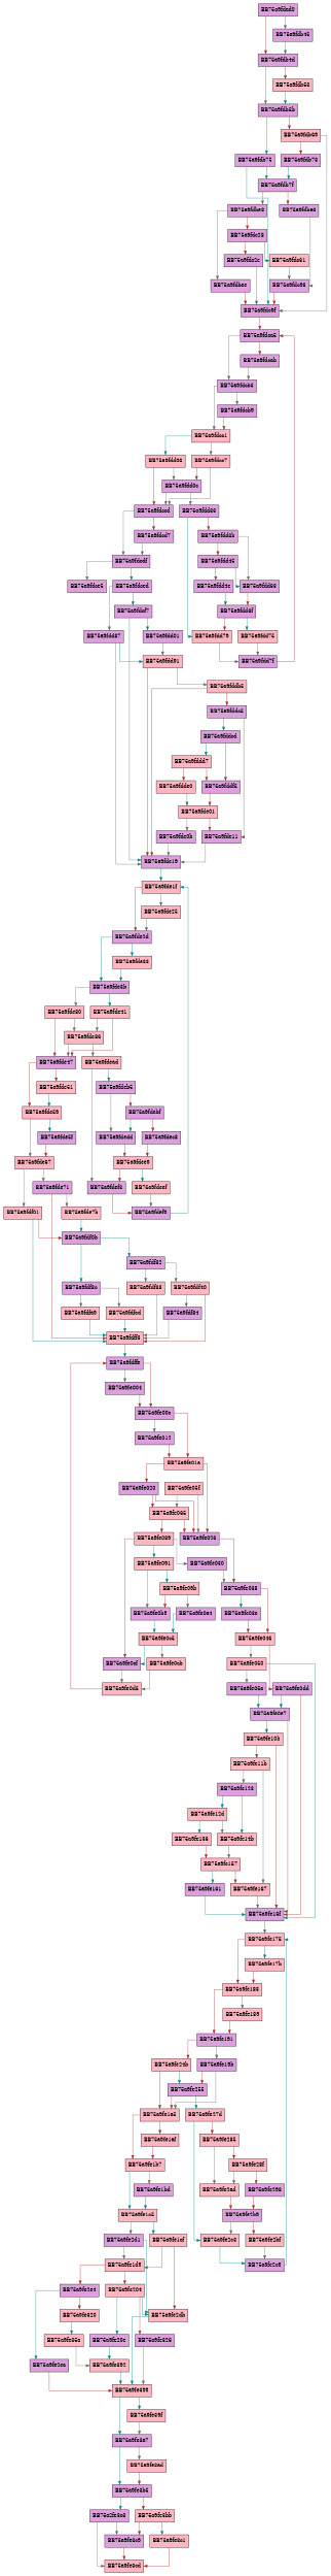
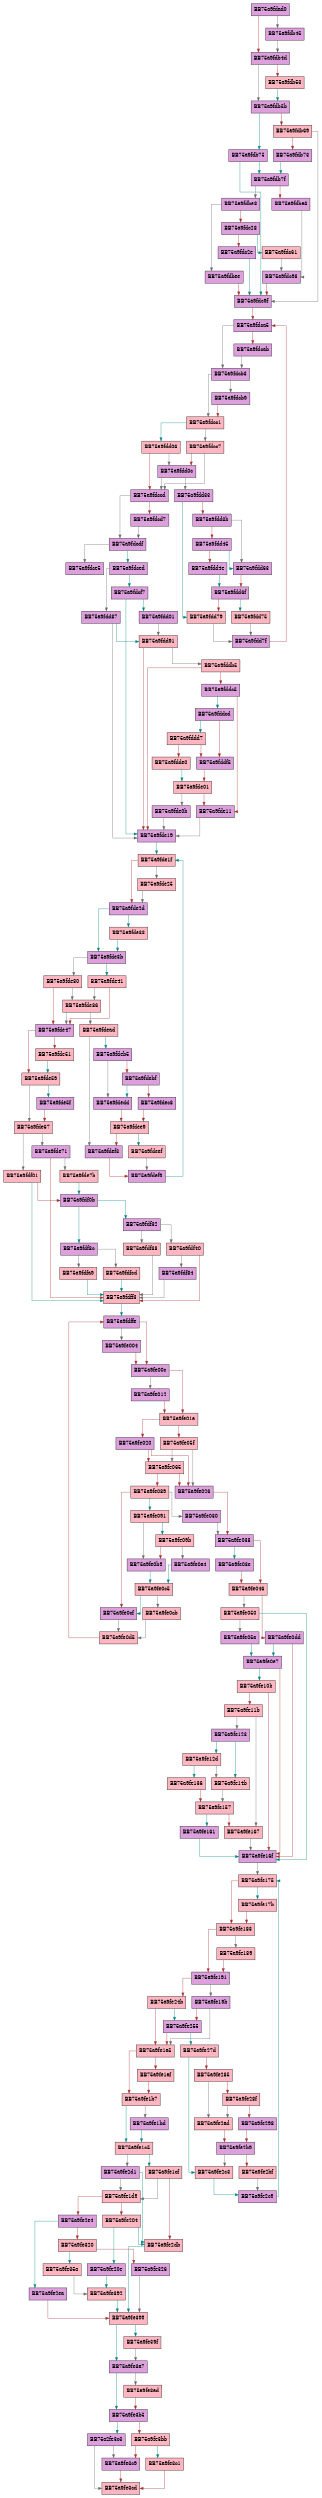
  digraph {
    splines=ortho
    node [fillcolor=plum shape=box style=filled]
    edge [color=brown]
    BB75a9fdad0
    BB75a9fdb4d
    BB75a9fdb45
    BB75a9fdb5b
    BB75a9fdb53 [fillcolor=lightpink]
    BB75a9fdb75
    BB75a9fdb69 [fillcolor=lightpink]
    BB75a9fdc9f
    BB75a9fdb7f
    BB75a9fdb73
    BB75a9fdca5
    BB75a9fdbe8
    BB75a9fdba6
    BB75a9fdcb3
    BB75a9fdcab
    BB75a9fdc28
    BB75a9fdbee
    BB75a9fdc98
    BB75a9fdc61 [fillcolor=lightpink]
    BB75a9fdc2e
    BB75a9fdcc1 [fillcolor=lightpink]
    BB75a9fdcb9
    BB75a9fdd06 [fillcolor=lightpink]
    BB75a9fdcc7 [fillcolor=lightpink]
    BB75a9fdd0c
    BB75a9fdccd
    BB75a9fdd33
    BB75a9fdcdf
    BB75a9fdcd7
    BB75a9fdd79 [fillcolor=lightpink]
    BB75a9fdd3b
    BB75a9fdced
    BB75a9fdce5
    BB75a9fdd87
    BB75a9fdcf7
    BB75a9fde19
    BB75a9fdd91 [fillcolor=lightpink]
    BB75a9fdd01
    BB75a9fde1f [fillcolor=lightpink]
    BB75a9fddb5 [fillcolor=lightpink]
    BB75a9fde2d
    BB75a9fde25 [fillcolor=lightpink]
    BB75a9fddc5
    BB75a9fdd7f
    BB75a9fdd63
    BB75a9fdd45
    BB75a9fdd6f
    BB75a9fdd4e
    BB75a9fdd75 [fillcolor=lightpink]
    BB75a9fde11
    BB75a9fddcd
    BB75a9fddf5
    BB75a9fddd7 [fillcolor=lightpink]
    BB75a9fde01 [fillcolor=lightpink]
    BB75a9fdde0 [fillcolor=lightpink]
    BB75a9fde0b
    BB75a9fde3b
    BB75a9fde33 [fillcolor=lightpink]
    BB75a9fde80 [fillcolor=lightpink]
    BB75a9fde41 [fillcolor=lightpink]
    BB75a9fde86 [fillcolor=lightpink]
    BB75a9fde47
    BB75a9fdead [fillcolor=lightpink]
    BB75a9fde59 [fillcolor=lightpink]
    BB75a9fde51 [fillcolor=lightpink]
    BB75a9fdef3
    BB75a9fdeb5
    BB75a9fde67 [fillcolor=lightpink]
    BB75a9fde5f
    BB75a9fdf01 [fillcolor=lightpink]
    BB75a9fde71
    BB75a9fdff3 [fillcolor=lightpink]
    BB75a9fdf0b
    BB75a9fde7b [fillcolor=lightpink]
    BB75a9fdffe
    BB75a9fdf8c
    BB75a9fdf32
    BB75a9fe00c
    BB75a9fe004
    BB75a9fdfcd [fillcolor=lightpink]
    BB75a9fdfa9 [fillcolor=lightpink]
    BB75a9fdf40 [fillcolor=lightpink]
    BB75a9fdf38 [fillcolor=lightpink]
    BB75a9fdef9
    BB75a9fdedd
    BB75a9fdebf
    BB75a9fdee9 [fillcolor=lightpink]
    BB75a9fdec8
    BB75a9fdeef [fillcolor=lightpink]
    BB75a9fdf84
    BB75a9fe01a [fillcolor=lightpink]
    BB75a9fe012
    BB75a9fe05f [fillcolor=lightpink]
    BB75a9fe020
    BB75a9fe065 [fillcolor=lightpink]
    BB75a9fe026
    BB75a9fe089 [fillcolor=lightpink]
    BB75a9fe038
    BB75a9fe030
    BB75a9fe0cf
    BB75a9fe091 [fillcolor=lightpink]
    BB75a9fe046 [fillcolor=lightpink]
    BB75a9fe03e
    BB75a9fe0dd
    BB75a9fe050 [fillcolor=lightpink]
    BB75a9fe16f
    BB75a9fe0e7
    BB75a9fe05a
    BB75a9fe175 [fillcolor=lightpink]
    BB75a9fe10b [fillcolor=lightpink]
    BB75a9fe183 [fillcolor=lightpink]
    BB75a9fe17b [fillcolor=lightpink]
    BB75a9fe11b [fillcolor=lightpink]
    BB75a9fe0d5 [fillcolor=lightpink]
    BB75a9fe0b9
    BB75a9fe09b [fillcolor=lightpink]
    BB75a9fe0c5 [fillcolor=lightpink]
    BB75a9fe0a4
    BB75a9fe0cb [fillcolor=lightpink]
    BB75a9fe167 [fillcolor=lightpink]
    BB75a9fe123
    BB75a9fe14b [fillcolor=lightpink]
    BB75a9fe12d [fillcolor=lightpink]
    BB75a9fe157 [fillcolor=lightpink]
    BB75a9fe136 [fillcolor=lightpink]
    BB75a9fe161
    BB75a9fe191
    BB75a9fe189 [fillcolor=lightpink]
    BB75a9fe24b [fillcolor=lightpink]
    BB75a9fe19b
    BB75a9fe255
    BB75a9fe1a5 [fillcolor=lightpink]
    BB75a9fe27d [fillcolor=lightpink]
    BB75a9fe1b7 [fillcolor=lightpink]
    BB75a9fe1af [fillcolor=lightpink]
    BB75a9fe2c3 [fillcolor=lightpink]
    BB75a9fe285 [fillcolor=lightpink]
    BB75a9fe1c5 [fillcolor=lightpink]
    BB75a9fe1bd
    BB75a9fe2d1
    BB75a9fe1cf [fillcolor=lightpink]
    BB75a9fe2db [fillcolor=lightpink]
    BB75a9fe1d9 [fillcolor=lightpink]
    BB75a9fe399 [fillcolor=lightpink]
    BB75a9fe2e4
    BB75a9fe204 [fillcolor=lightpink]
    BB75a9fe3a7
    BB75a9fe39f [fillcolor=lightpink]
    BB75a9fe320 [fillcolor=lightpink]
    BB75a9fe2ea
    BB75a9fe20e
    BB75a9fe35a [fillcolor=lightpink]
    BB75a9fe326
    BB75a9fe392 [fillcolor=lightpink]
    BB75a9fe2c9
    BB75a9fe2ad [fillcolor=lightpink]
    BB75a9fe28f [fillcolor=lightpink]
    BB75a9fe2b9
    BB75a9fe298
    BB75a9fe2bf [fillcolor=lightpink]
    BB75a9fe3b5
    BB75a9fe3ad [fillcolor=lightpink]
    n163 [label=BB75a2fe3c3]
    BB75a9fe3bb [fillcolor=lightpink]
    BB75a9fe3c9
    BB75a9fe3cd [fillcolor=lightpink]
    BB75a9fe3c1 [fillcolor=lightpink]
    BB75a9fdad0 -> BB75a9fdb4d
    BB75a9fdad0 -> BB75a9fdb45 [color=gray40]
    BB75a9fdb4d -> BB75a9fdb5b [color=gray40]
    BB75a9fdb4d -> BB75a9fdb53
    BB75a9fdb45 -> BB75a9fdb4d [color=gray40]
    BB75a9fdb5b -> BB75a9fdb75 [color=teal]
    BB75a9fdb5b -> BB75a9fdb69
    BB75a9fdb53 -> BB75a9fdb5b [color=teal]
    BB75a9fdb75 -> BB75a9fdc9f [color=teal]
    BB75a9fdb75 -> BB75a9fdb7f [color=teal]
    BB75a9fdb69 -> BB75a9fdc9f [color=gray40]
    BB75a9fdb69 -> BB75a9fdb73
    BB75a9fdc9f -> BB75a9fdca5
    BB75a9fdb7f -> BB75a9fdbe8 [color=gray40]
    BB75a9fdb7f -> BB75a9fdba6
    BB75a9fdb73 -> BB75a9fdb7f [color=teal]
    BB75a9fdca5 -> BB75a9fdcb3 [color=gray40]
    BB75a9fdca5 -> BB75a9fdcab
    BB75a9fdbe8 -> BB75a9fdc28
    BB75a9fdbe8 -> BB75a9fdbee [color=gray40]
    BB75a9fdba6 -> BB75a9fdc98 [color=gray40]
    BB75a9fdcb3 -> BB75a9fdcc1 [color=gray40]
    BB75a9fdcb3 -> BB75a9fdcb9 [color=gray40]
    BB75a9fdcab -> BB75a9fdcb3 [color=gray40]
    BB75a9fdc28 -> BB75a9fdc61 [color=teal]
    BB75a9fdc28 -> BB75a9fdc2e
    BB75a9fdbee -> BB75a9fdc9f
    BB75a9fdc98 -> BB75a9fdc9f
    BB75a9fdc61 -> BB75a9fdc98 [color=gray40]
    BB75a9fdc2e -> BB75a9fdc9f [color=teal]
    BB75a9fdcc1 -> BB75a9fdd06 [color=teal]
    BB75a9fdcc1 -> BB75a9fdcc7 [color=gray40]
    BB75a9fdcb9 -> BB75a9fdcc1
    BB75a9fdd06 -> BB75a9fdd0c [color=gray40]
    BB75a9fdd06 -> BB75a9fdccd
    BB75a9fdcc7 -> BB75a9fdd0c
    BB75a9fdcc7 -> BB75a9fdccd [color=gray40]
    BB75a9fdd0c -> BB75a9fdccd [color=gray40]
    BB75a9fdd0c -> BB75a9fdd33 [color=gray40]
    BB75a9fdccd -> BB75a9fdcdf [color=gray40]
    BB75a9fdccd -> BB75a9fdcd7
    BB75a9fdd33 -> BB75a9fdd79 [color=teal]
    BB75a9fdd33 -> BB75a9fdd3b
    BB75a9fdcdf -> BB75a9fdced [color=teal]
    BB75a9fdcdf -> BB75a9fdce5 [color=gray40]
    BB75a9fdcd7 -> BB75a9fdcdf [color=gray40]
    BB75a9fdd79 -> BB75a9fdd7f [color=gray40]
    BB75a9fdd3b -> BB75a9fdd63 [color=gray40]
    BB75a9fdd3b -> BB75a9fdd45
    BB75a9fdced -> BB75a9fdd87 [color=gray40]
    BB75a9fdced -> BB75a9fdcf7 [color=teal]
    BB75a9fdd87 -> BB75a9fde19 [color=gray40]
    BB75a9fdd87 -> BB75a9fdd91 [color=teal]
    BB75a9fdcf7 -> BB75a9fde19 [color=teal]
    BB75a9fdcf7 -> BB75a9fdd01 [color=teal]
    BB75a9fde19 -> BB75a9fde1f [color=teal]
    BB75a9fdd91 -> BB75a9fde19
    BB75a9fdd91 -> BB75a9fddb5 [color=gray40]
    BB75a9fdd01 -> BB75a9fdd91 [color=gray40]
    BB75a9fde1f -> BB75a9fde2d
    BB75a9fde1f -> BB75a9fde25 [color=gray40]
    BB75a9fddb5 -> BB75a9fde19
    BB75a9fddb5 -> BB75a9fddc5
    BB75a9fde2d -> BB75a9fde3b [color=teal]
    BB75a9fde2d -> BB75a9fde33 [color=teal]
    BB75a9fde25 -> BB75a9fde2d [color=gray40]
    BB75a9fddc5 -> BB75a9fde11
    BB75a9fddc5 -> BB75a9fddcd [color=teal]
    BB75a9fdd7f -> BB75a9fdca5
    BB75a9fdd63 -> BB75a9fdd6f
    BB75a9fdd45 -> BB75a9fdd63 [color=teal]
    BB75a9fdd45 -> BB75a9fdd4e
    BB75a9fdd6f -> BB75a9fdd79
    BB75a9fdd6f -> BB75a9fdd75 [color=teal]
    BB75a9fdd4e -> BB75a9fdd6f [color=teal]
    BB75a9fdd75 -> BB75a9fdd7f [color=gray40]
    BB75a9fde11 -> BB75a9fde19 [color=gray40]
    BB75a9fddcd -> BB75a9fddf5
    BB75a9fddcd -> BB75a9fddd7 [color=teal]
    BB75a9fddf5 -> BB75a9fde01
    BB75a9fddd7 -> BB75a9fddf5
    BB75a9fddd7 -> BB75a9fdde0
    BB75a9fde01 -> BB75a9fde11
    BB75a9fde01 -> BB75a9fde0b [color=gray40]
    BB75a9fdde0 -> BB75a9fde01 [color=teal]
    BB75a9fde0b -> BB75a9fde19 [color=gray40]
    BB75a9fde3b -> BB75a9fde80 [color=gray40]
    BB75a9fde3b -> BB75a9fde41 [color=teal]
    BB75a9fde33 -> BB75a9fde3b [color=teal]
    BB75a9fde80 -> BB75a9fde86 [color=gray40]
    BB75a9fde80 -> BB75a9fde47
    BB75a9fde41 -> BB75a9fde86 [color=gray40]
    BB75a9fde41 -> BB75a9fde47
    BB75a9fde86 -> BB75a9fde47 [color=gray40]
    BB75a9fde86 -> BB75a9fdead [color=gray40]
    BB75a9fde47 -> BB75a9fde59
    BB75a9fde47 -> BB75a9fde51
    BB75a9fdead -> BB75a9fdef3 [color=gray40]
    BB75a9fdead -> BB75a9fdeb5 [color=teal]
    BB75a9fde59 -> BB75a9fde67 [color=gray40]
    BB75a9fde59 -> BB75a9fde5f [color=teal]
    BB75a9fde51 -> BB75a9fde59 [color=teal]
    BB75a9fdef3 -> BB75a9fdef9
    BB75a9fdeb5 -> BB75a9fdedd [color=gray40]
    BB75a9fdeb5 -> BB75a9fdebf
    BB75a9fde67 -> BB75a9fdf01 [color=gray40]
    BB75a9fde67 -> BB75a9fde71 [color=gray40]
    BB75a9fde5f -> BB75a9fde67
    BB75a9fdf01 -> BB75a9fdff3 [color=teal]
    BB75a9fdf01 -> BB75a9fdf0b
    BB75a9fde71 -> BB75a9fdff3
    BB75a9fde71 -> BB75a9fde7b [color=gray40]
    BB75a9fdff3 -> BB75a9fdffe [color=teal]
    BB75a9fdf0b -> BB75a9fdf8c [color=teal]
    BB75a9fdf0b -> BB75a9fdf32 [color=teal]
    BB75a9fde7b -> BB75a9fdf0b [color=teal]
    BB75a9fdffe -> BB75a9fe00c
    BB75a9fdffe -> BB75a9fe004 [color=gray40]
    BB75a9fdf8c -> BB75a9fdfcd [color=gray40]
    BB75a9fdf8c -> BB75a9fdfa9 [color=gray40]
    BB75a9fdf32 -> BB75a9fdf40 [color=gray40]
    BB75a9fdf32 -> BB75a9fdf38 [color=gray40]
    BB75a9fe00c -> BB75a9fe01a
    BB75a9fe00c -> BB75a9fe012 [color=gray40]
    BB75a9fe004 -> BB75a9fe00c
    BB75a9fdfcd -> BB75a9fdff3 [color=teal]
    BB75a9fdfa9 -> BB75a9fdff3 [color=teal]
    BB75a9fdf40 -> BB75a9fdff3
    BB75a9fdf40 -> BB75a9fdf84 [color=gray40]
    BB75a9fdf38 -> BB75a9fdff3 [color=gray40]
    BB75a9fdef9 -> BB75a9fde1f [color=teal]
    BB75a9fdedd -> BB75a9fdee9
    BB75a9fdebf -> BB75a9fdedd [color=teal]
    BB75a9fdebf -> BB75a9fdec8
    BB75a9fdee9 -> BB75a9fdef3
    BB75a9fdee9 -> BB75a9fdeef [color=teal]
    BB75a9fdec8 -> BB75a9fdee9
    BB75a9fdeef -> BB75a9fdef9 [color=gray40]
    BB75a9fdf84 -> BB75a9fdff3 [color=gray40]
-   BB75a9fe01a -> BB75a9fe026
+   BB75a9fe01a -> BB75a9fe05f
    BB75a9fe01a -> BB75a9fe020
    BB75a9fe012 -> BB75a9fe01a
    BB75a9fe05f -> BB75a9fe065 [color=gray40]
    BB75a9fe05f -> BB75a9fe026 [color=gray40]
    BB75a9fe020 -> BB75a9fe065
    BB75a9fe020 -> BB75a9fe026
    BB75a9fe065 -> BB75a9fe026
    BB75a9fe065 -> BB75a9fe089
    BB75a9fe026 -> BB75a9fe038
    BB75a9fe089 -> BB75a9fe030 [color=gray40]
    BB75a9fe089 -> BB75a9fe0cf
    BB75a9fe089 -> BB75a9fe091 [color=teal]
    BB75a9fe038 -> BB75a9fe046
    BB75a9fe038 -> BB75a9fe03e [color=teal]
    BB75a9fe030 -> BB75a9fe038 [color=gray40]
    BB75a9fe0cf -> BB75a9fe0d5 [color=gray40]
    BB75a9fe091 -> BB75a9fe0b9 [color=gray40]
    BB75a9fe091 -> BB75a9fe09b [color=teal]
    BB75a9fe046 -> BB75a9fe0dd
    BB75a9fe046 -> BB75a9fe050 [color=gray40]
    BB75a9fe03e -> BB75a9fe046
    BB75a9fe0dd -> BB75a9fe16f
    BB75a9fe0dd -> BB75a9fe0e7 [color=teal]
    BB75a9fe050 -> BB75a9fe16f [color=teal]
    BB75a9fe050 -> BB75a9fe05a [color=gray40]
    BB75a9fe16f -> BB75a9fe175 [color=gray40]
    BB75a9fe0e7 -> BB75a9fe16f
    BB75a9fe0e7 -> BB75a9fe10b [color=teal]
    BB75a9fe05a -> BB75a9fe0e7 [color=teal]
    BB75a9fe175 -> BB75a9fe183
    BB75a9fe175 -> BB75a9fe17b [color=teal]
    BB75a9fe10b -> BB75a9fe16f
    BB75a9fe10b -> BB75a9fe11b
    BB75a9fe183 -> BB75a9fe191
    BB75a9fe183 -> BB75a9fe189 [color=gray40]
    BB75a9fe17b -> BB75a9fe183
    BB75a9fe11b -> BB75a9fe167 [color=gray40]
    BB75a9fe11b -> BB75a9fe123 [color=gray40]
    BB75a9fe0d5 -> BB75a9fdffe
    BB75a9fe0b9 -> BB75a9fe0c5 [color=teal]
    BB75a9fe09b -> BB75a9fe0b9
    BB75a9fe09b -> BB75a9fe0a4 [color=gray40]
    BB75a9fe0c5 -> BB75a9fe0cf [color=teal]
    BB75a9fe0c5 -> BB75a9fe0cb [color=gray40]
    BB75a9fe0a4 -> BB75a9fe0c5 [color=teal]
    BB75a9fe0cb -> BB75a9fe0d5 [color=gray40]
    BB75a9fe167 -> BB75a9fe16f [color=gray40]
    BB75a9fe123 -> BB75a9fe14b [color=teal]
    BB75a9fe123 -> BB75a9fe12d [color=teal]
    BB75a9fe14b -> BB75a9fe157 [color=gray40]
    BB75a9fe12d -> BB75a9fe14b [color=gray40]
    BB75a9fe12d -> BB75a9fe136 [color=teal]
    BB75a9fe157 -> BB75a9fe167
    BB75a9fe157 -> BB75a9fe161 [color=teal]
    BB75a9fe136 -> BB75a9fe157
    BB75a9fe161 -> BB75a9fe16f [color=teal]
    BB75a9fe191 -> BB75a9fe24b
    BB75a9fe191 -> BB75a9fe19b [color=gray40]
    BB75a9fe189 -> BB75a9fe191
    BB75a9fe24b -> BB75a9fe255 [color=teal]
    BB75a9fe24b -> BB75a9fe1a5
    BB75a9fe19b -> BB75a9fe255
    BB75a9fe19b -> BB75a9fe1a5 [color=gray40]
    BB75a9fe255 -> BB75a9fe1a5
    BB75a9fe255 -> BB75a9fe27d [color=teal]
    BB75a9fe1a5 -> BB75a9fe1b7
    BB75a9fe1a5 -> BB75a9fe1af
    BB75a9fe27d -> BB75a9fe2c3 [color=teal]
    BB75a9fe27d -> BB75a9fe285
    BB75a9fe1b7 -> BB75a9fe1c5 [color=teal]
    BB75a9fe1b7 -> BB75a9fe1bd [color=gray40]
    BB75a9fe1af -> BB75a9fe1b7
    BB75a9fe2c3 -> BB75a9fe2c9 [color=teal]
    BB75a9fe285 -> BB75a9fe2ad [color=gray40]
    BB75a9fe285 -> BB75a9fe28f
    BB75a9fe1c5 -> BB75a9fe2d1 [color=gray40]
    BB75a9fe1c5 -> BB75a9fe1cf [color=teal]
    BB75a9fe1bd -> BB75a9fe1c5 [color=teal]
    BB75a9fe2d1 -> BB75a9fe2db [color=teal]
    BB75a9fe2d1 -> BB75a9fe1d9 [color=gray40]
    BB75a9fe1cf -> BB75a9fe2db
    BB75a9fe1cf -> BB75a9fe1d9 [color=gray40]
    BB75a9fe2db -> BB75a9fe399 [color=teal]
    BB75a9fe1d9 -> BB75a9fe2e4
    BB75a9fe1d9 -> BB75a9fe204
    BB75a9fe399 -> BB75a9fe3a7 [color=teal]
    BB75a9fe399 -> BB75a9fe39f [color=teal]
    BB75a9fe2e4 -> BB75a9fe320
    BB75a9fe2e4 -> BB75a9fe2ea [color=teal]
    BB75a9fe204 -> BB75a9fe2db [color=teal]
    BB75a9fe204 -> BB75a9fe20e [color=teal]
    BB75a9fe3a7 -> BB75a9fe3b5 [color=teal]
    BB75a9fe3a7 -> BB75a9fe3ad [color=gray40]
    BB75a9fe39f -> BB75a9fe3a7 [color=gray40]
    BB75a9fe320 -> BB75a9fe35a [color=teal]
-   BB75a9fe204 -> BB75a9fe326
+   BB75a9fe320 -> BB75a9fe326
    BB75a9fe2ea -> BB75a9fe399
    BB75a9fe20e -> BB75a9fe392 [color=teal]
    BB75a9fe35a -> BB75a9fe392 [color=gray40]
    BB75a9fe326 -> BB75a9fe399 [color=gray40]
    BB75a9fe392 -> BB75a9fe399 [color=teal]
    BB75a9fe2c9 -> BB75a9fe175 [color=teal]
    BB75a9fe2ad -> BB75a9fe2b9
    BB75a9fe28f -> BB75a9fe2ad [color=gray40]
    BB75a9fe28f -> BB75a9fe298
    BB75a9fe2b9 -> BB75a9fe2c3 [color=gray40]
    BB75a9fe2b9 -> BB75a9fe2bf
    BB75a9fe298 -> BB75a9fe2b9
    BB75a9fe2bf -> BB75a9fe2c9 [color=gray40]
    BB75a9fe3b5 -> n163 [color=teal]
    BB75a9fe3b5 -> BB75a9fe3bb
    BB75a9fe3ad -> BB75a9fe3b5
    n163 -> BB75a9fe3c9 [color=gray40]
    n163 -> BB75a9fe3cd [color=gray40]
    BB75a9fe3bb -> BB75a9fe3c9
    BB75a9fe3bb -> BB75a9fe3c1 [color=teal]
    BB75a9fe3c9 -> BB75a9fe3cd
    BB75a9fe3c1 -> BB75a9fe3cd
  }
